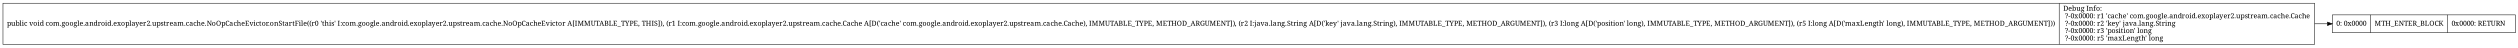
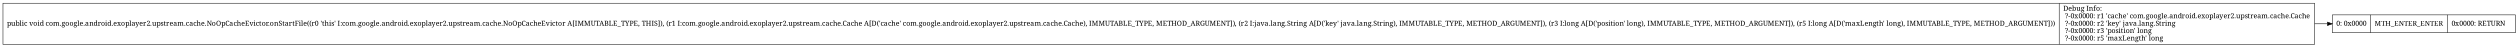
  digraph {
    rankdir=LR
    fontname="Noto Serif"
    node [shape=record fontname="Noto Serif"]
-   n1 [label="{0\:\ 0x0000|MTH_ENTER_BLOCK\l|0x0000: RETURN   \l}"]
+   n1 [label="{0\:\ 0x0000|MTH_ENTER_ENTER\l|0x0000: RETURN   \l}"]
    n2 [label="{public void com.google.android.exoplayer2.upstream.cache.NoOpCacheEvictor.onStartFile((r0 'this' I:com.google.android.exoplayer2.upstream.cache.NoOpCacheEvictor A[IMMUTABLE_TYPE, THIS]), (r1 I:com.google.android.exoplayer2.upstream.cache.Cache A[D('cache' com.google.android.exoplayer2.upstream.cache.Cache), IMMUTABLE_TYPE, METHOD_ARGUMENT]), (r2 I:java.lang.String A[D('key' java.lang.String), IMMUTABLE_TYPE, METHOD_ARGUMENT]), (r3 I:long A[D('position' long), IMMUTABLE_TYPE, METHOD_ARGUMENT]), (r5 I:long A[D('maxLength' long), IMMUTABLE_TYPE, METHOD_ARGUMENT]))  | Debug Info:\l  ?\-0x0000: r1 'cache' com.google.android.exoplayer2.upstream.cache.Cache\l  ?\-0x0000: r2 'key' java.lang.String\l  ?\-0x0000: r3 'position' long\l  ?\-0x0000: r5 'maxLength' long\l}"]
    n2 -> n1 [fontname="Noto Serif"]
  }
